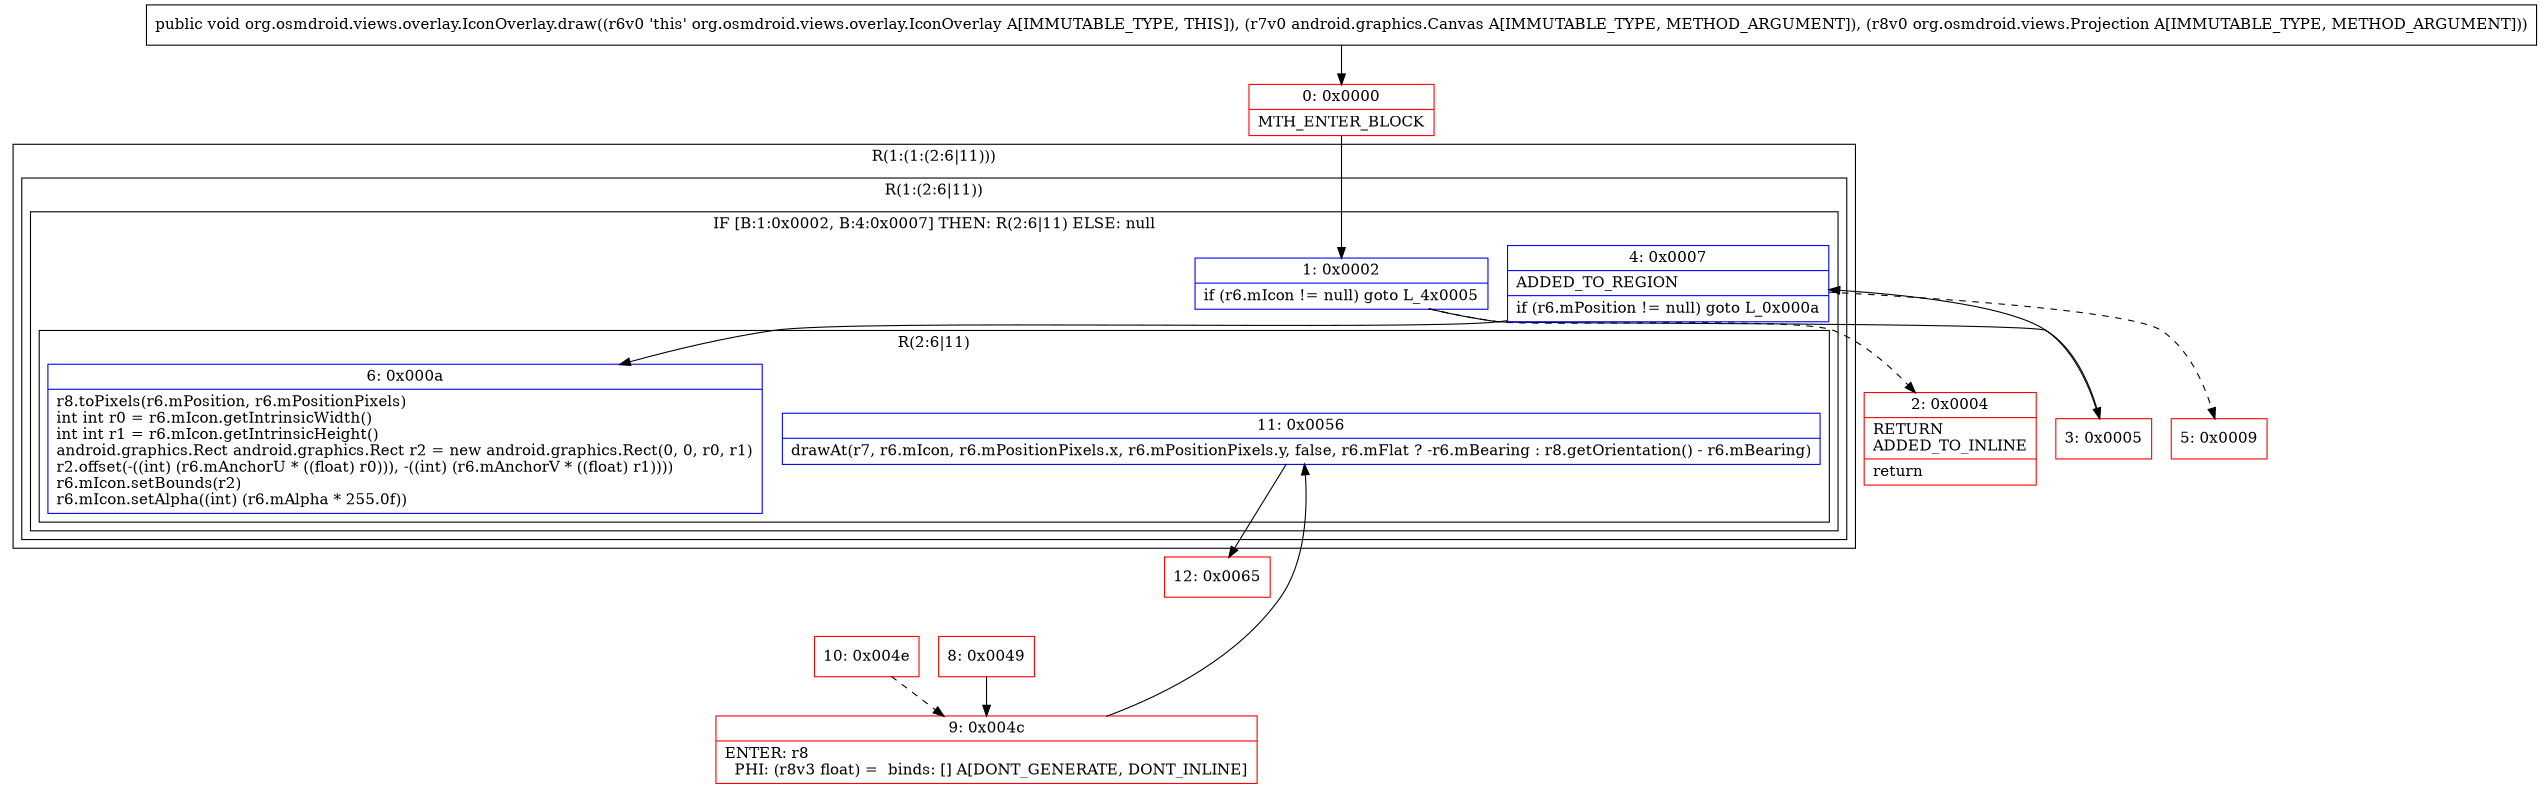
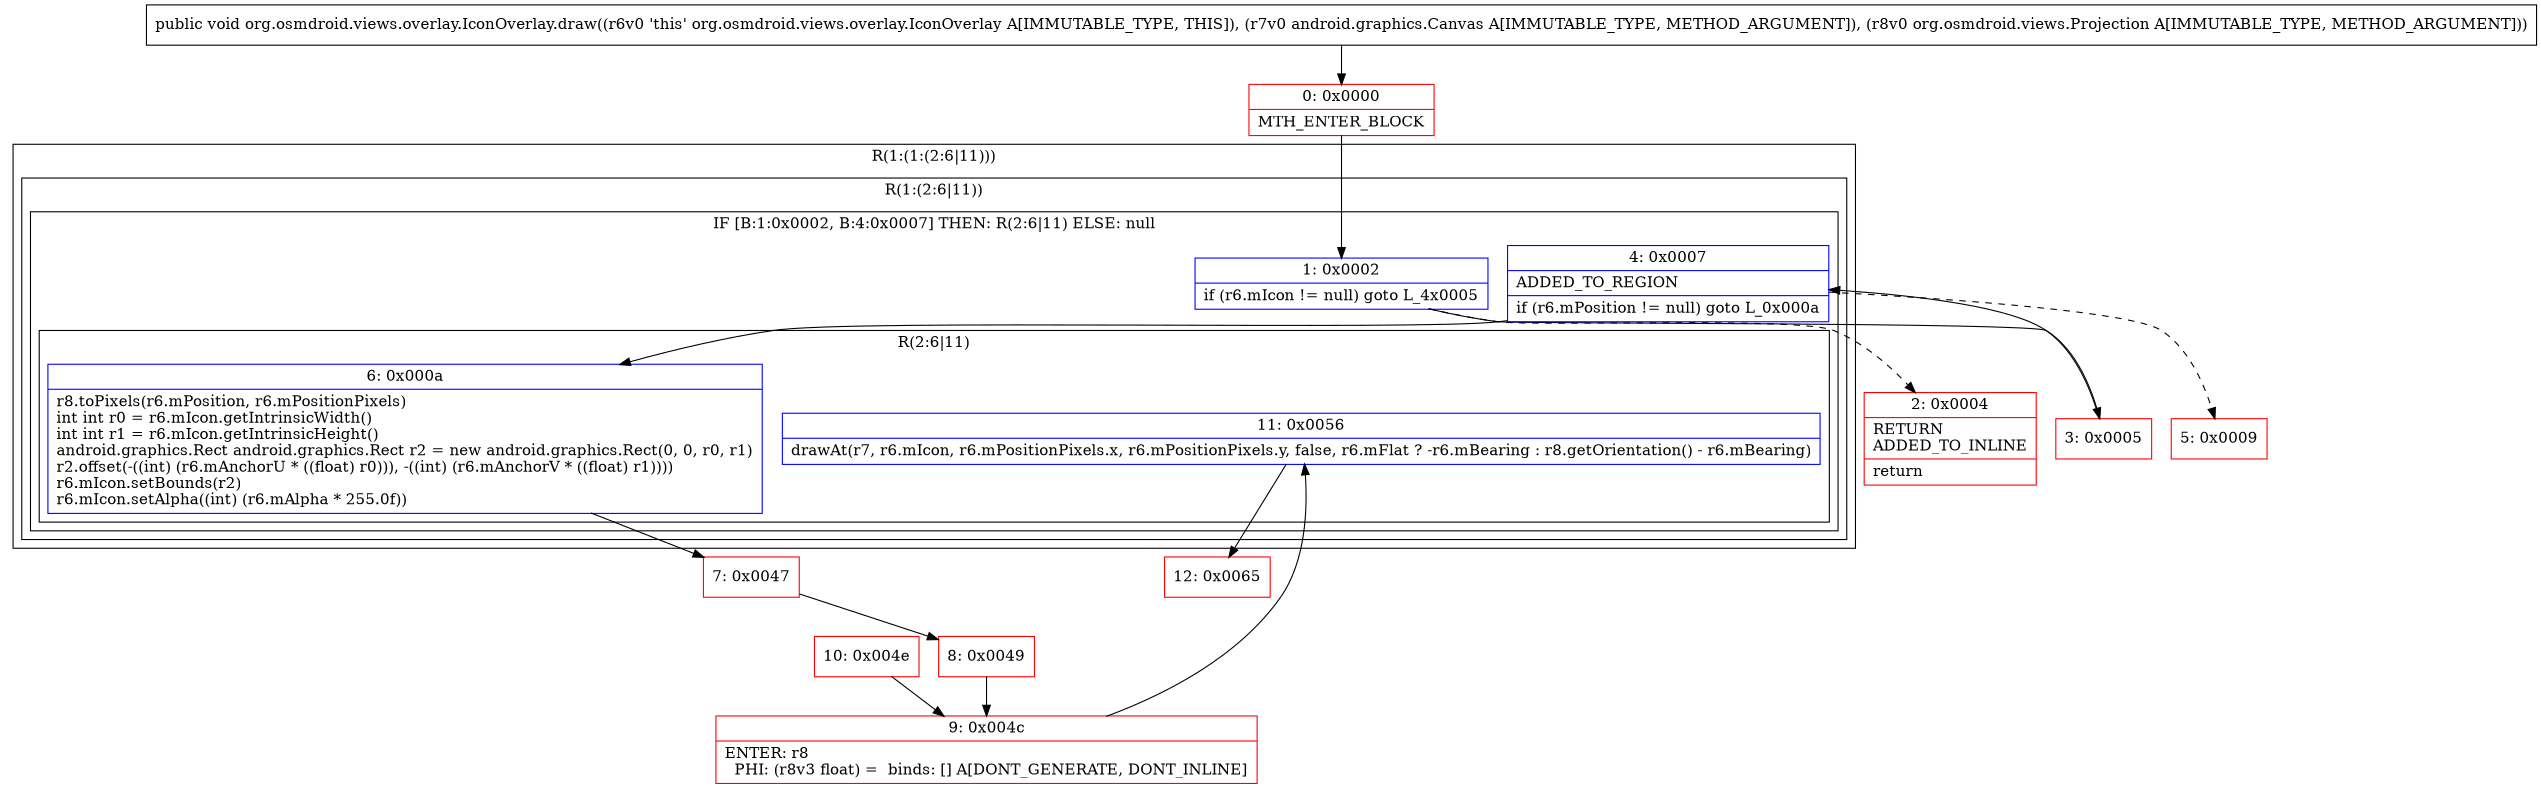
  digraph {
    node [color=red shape=record]
    n1 [color=blue label="{6\:\ 0x000a|r8.toPixels(r6.mPosition, r6.mPositionPixels)\lint int r0 = r6.mIcon.getIntrinsicWidth()\lint int r1 = r6.mIcon.getIntrinsicHeight()\landroid.graphics.Rect android.graphics.Rect r2 = new android.graphics.Rect(0, 0, r0, r1)\lr2.offset(\-((int) (r6.mAnchorU * ((float) r0))), \-((int) (r6.mAnchorV * ((float) r1))))\lr6.mIcon.setBounds(r2)\lr6.mIcon.setAlpha((int) (r6.mAlpha * 255.0f))\l}"]
    n2 [color=blue label="{11\:\ 0x0056|drawAt(r7, r6.mIcon, r6.mPositionPixels.x, r6.mPositionPixels.y, false, r6.mFlat ? \-r6.mBearing : r8.getOrientation() \- r6.mBearing)\l}"]
    n3 [color=blue label="{1\:\ 0x0002|if (r6.mIcon != null) goto L_4x0005\l}"]
    n4 [color=blue label="{4\:\ 0x0007|ADDED_TO_REGION\l|if (r6.mPosition != null) goto L_0x000a\l}"]
+   n5 [label="{7\:\ 0x0047}"]
    n6 [label="{12\:\ 0x0065}"]
    n7 [label="{2\:\ 0x0004|RETURN\lADDED_TO_INLINE\l|return\l}"]
    n8 [label="{3\:\ 0x0005}"]
    n9 [label="{5\:\ 0x0009}"]
    n10 [label="{8\:\ 0x0049}"]
    n11 [label="{0\:\ 0x0000|MTH_ENTER_BLOCK\l}"]
    n12 [label="{9\:\ 0x004c|ENTER: r8 \l  PHI: (r8v3 float) =  binds: [] A[DONT_GENERATE, DONT_INLINE]\l}"]
    n13 [label="{10\:\ 0x004e}"]
    n14 [label="{public void org.osmdroid.views.overlay.IconOverlay.draw((r6v0 'this' org.osmdroid.views.overlay.IconOverlay A[IMMUTABLE_TYPE, THIS]), (r7v0 android.graphics.Canvas A[IMMUTABLE_TYPE, METHOD_ARGUMENT]), (r8v0 org.osmdroid.views.Projection A[IMMUTABLE_TYPE, METHOD_ARGUMENT])) }" color=""]
    subgraph cluster_1 {
      label="R(1:(1:(2:6|11)))"
      subgraph cluster_2 {
        label="R(1:(2:6|11))"
        subgraph cluster_3 {
          label="IF [B:1:0x0002, B:4:0x0007] THEN: R(2:6|11) ELSE: null"
          n3
          n4
          subgraph cluster_4 {
            label="R(2:6|11)"
            n1
            n2
          }
        }
      }
    }
+   n1 -> n5
    n2 -> n6
    n3 -> n7 [style=dashed]
    n3 -> n8
    n4 -> n1
    n4 -> n9 [style=dashed]
+   n5 -> n10
    n8 -> n4
    n10 -> n12
    n11 -> n3
    n12 -> n2
-   n13 -> n12 [style=dashed]
+   n13 -> n12
    n14 -> n11
  }
